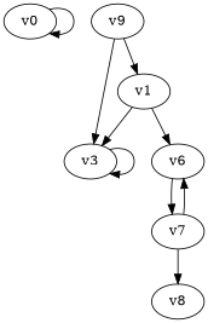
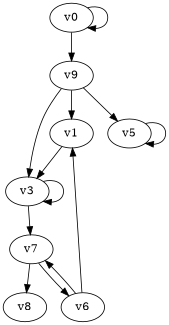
  digraph {
    node [player=1]
    v0
    v9 [player=0]
    v1
    v3
+   v5 [player=0]
    v6 [player=0]
    v7
    v8
    v0 -> v0
+   v0 -> v9
    v9 -> v1
    v9 -> v3
+   v9 -> v5
    v1 -> v3
-   v1 -> v6
+   v6 -> v1
    v3 -> v3
+   v3 -> v7
+   v5 -> v5
    v6 -> v7
    v7 -> v6
    v7 -> v8
  }
